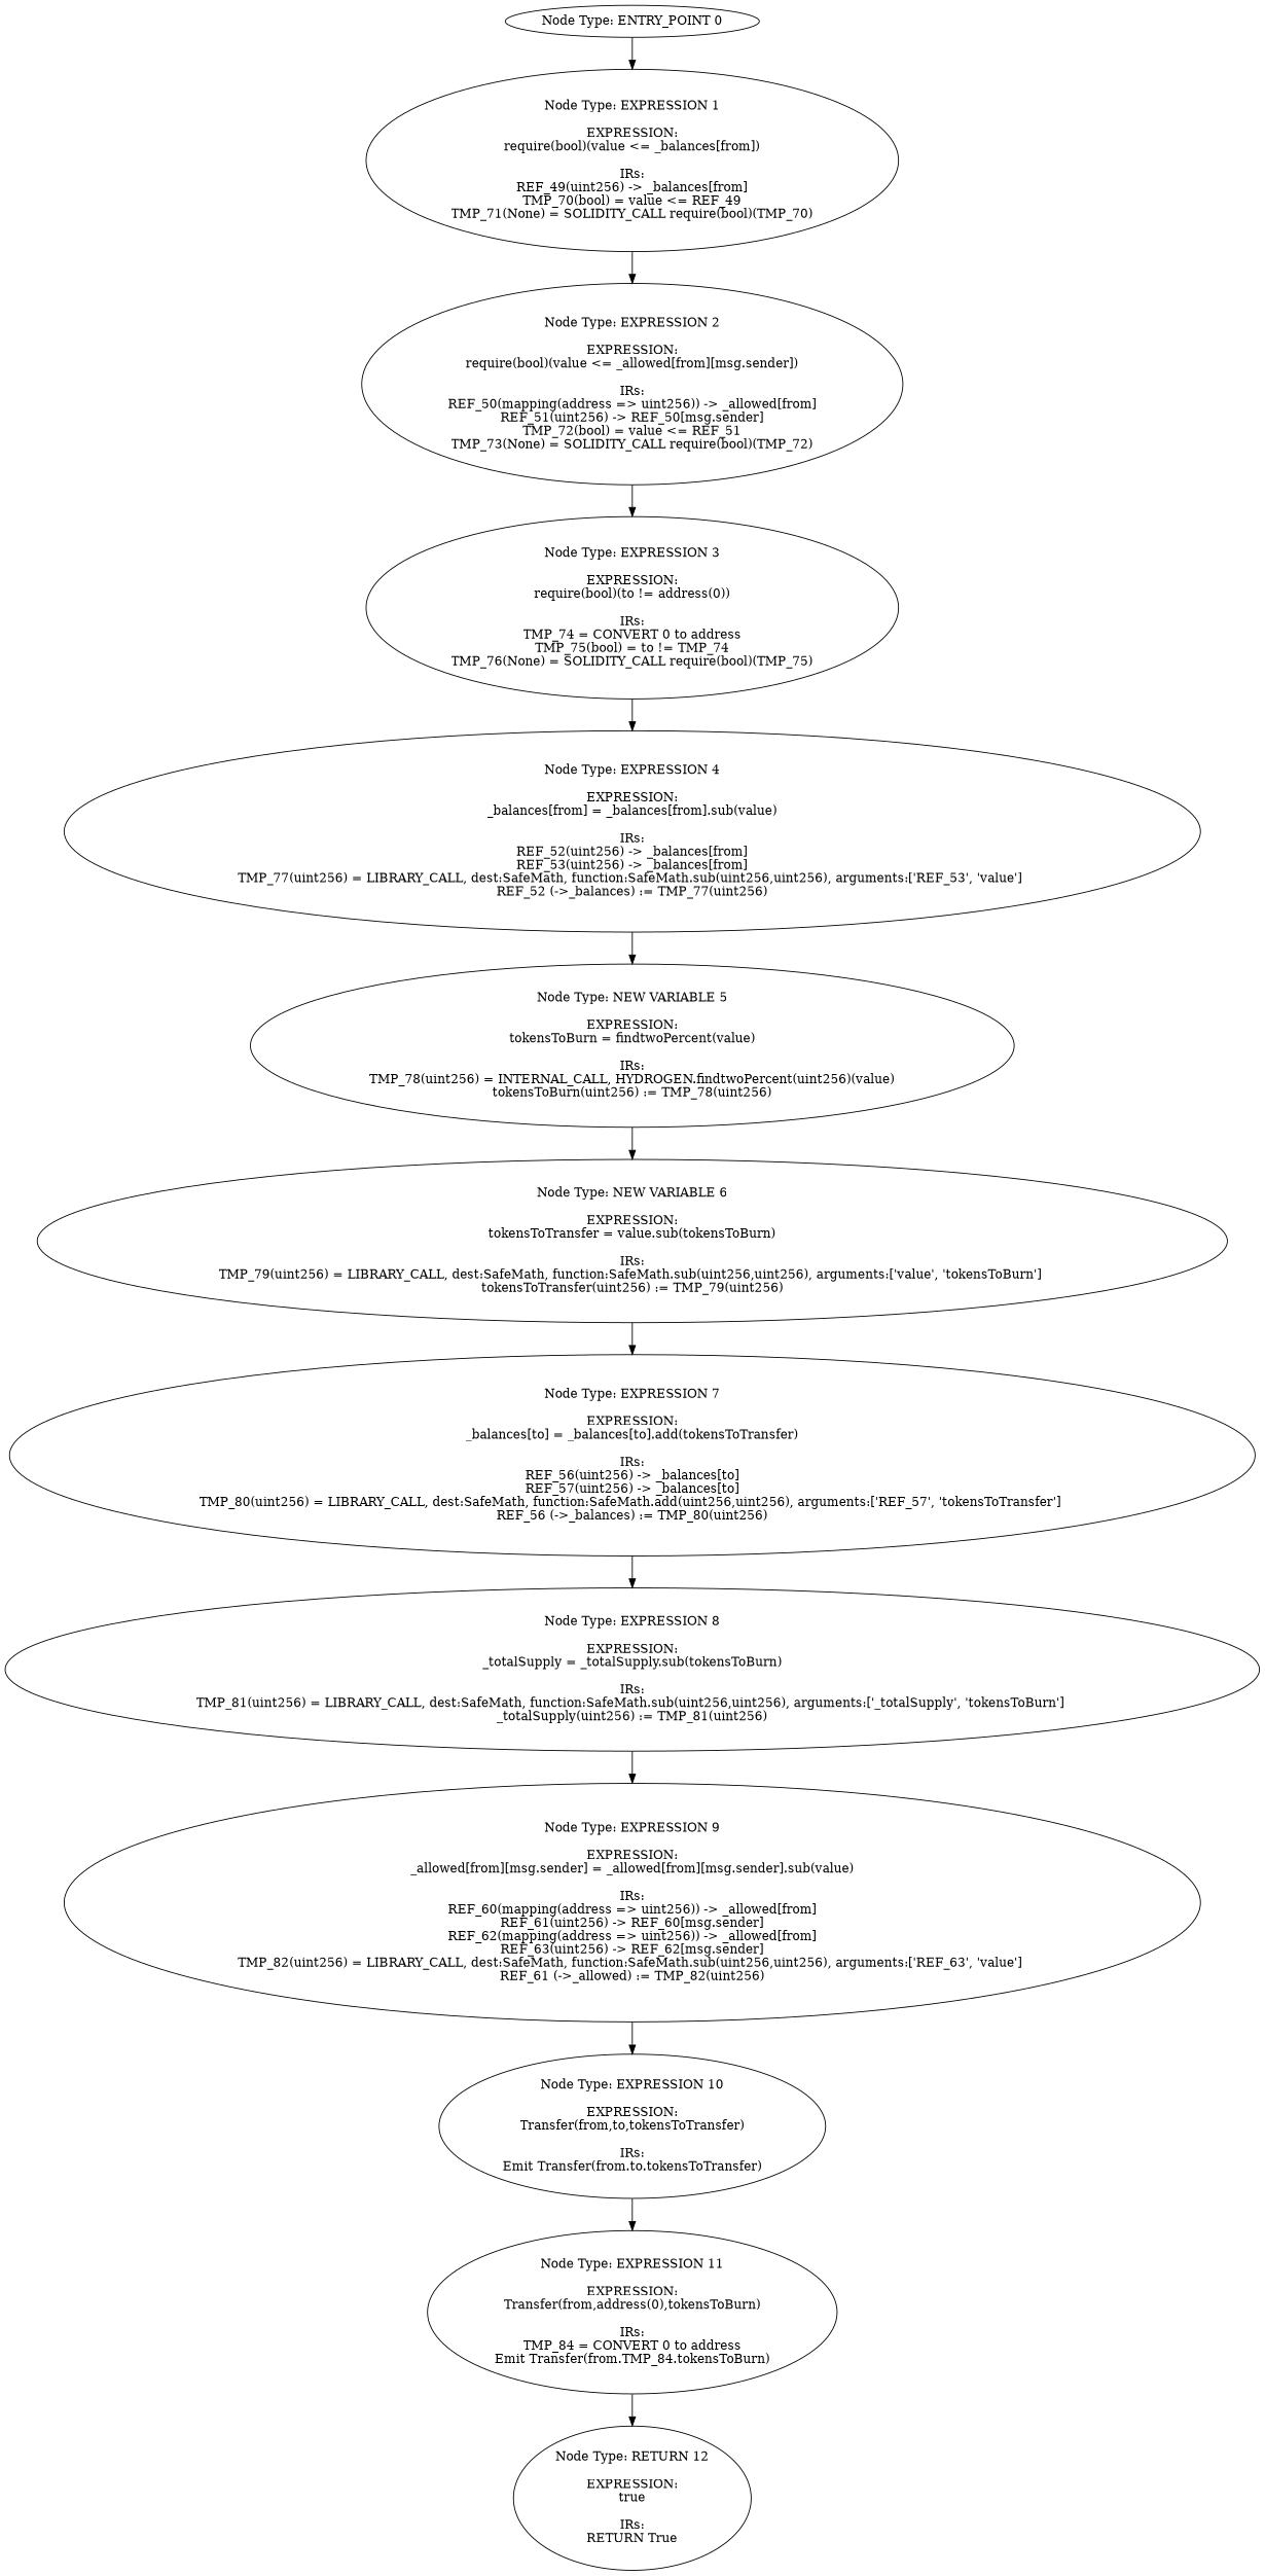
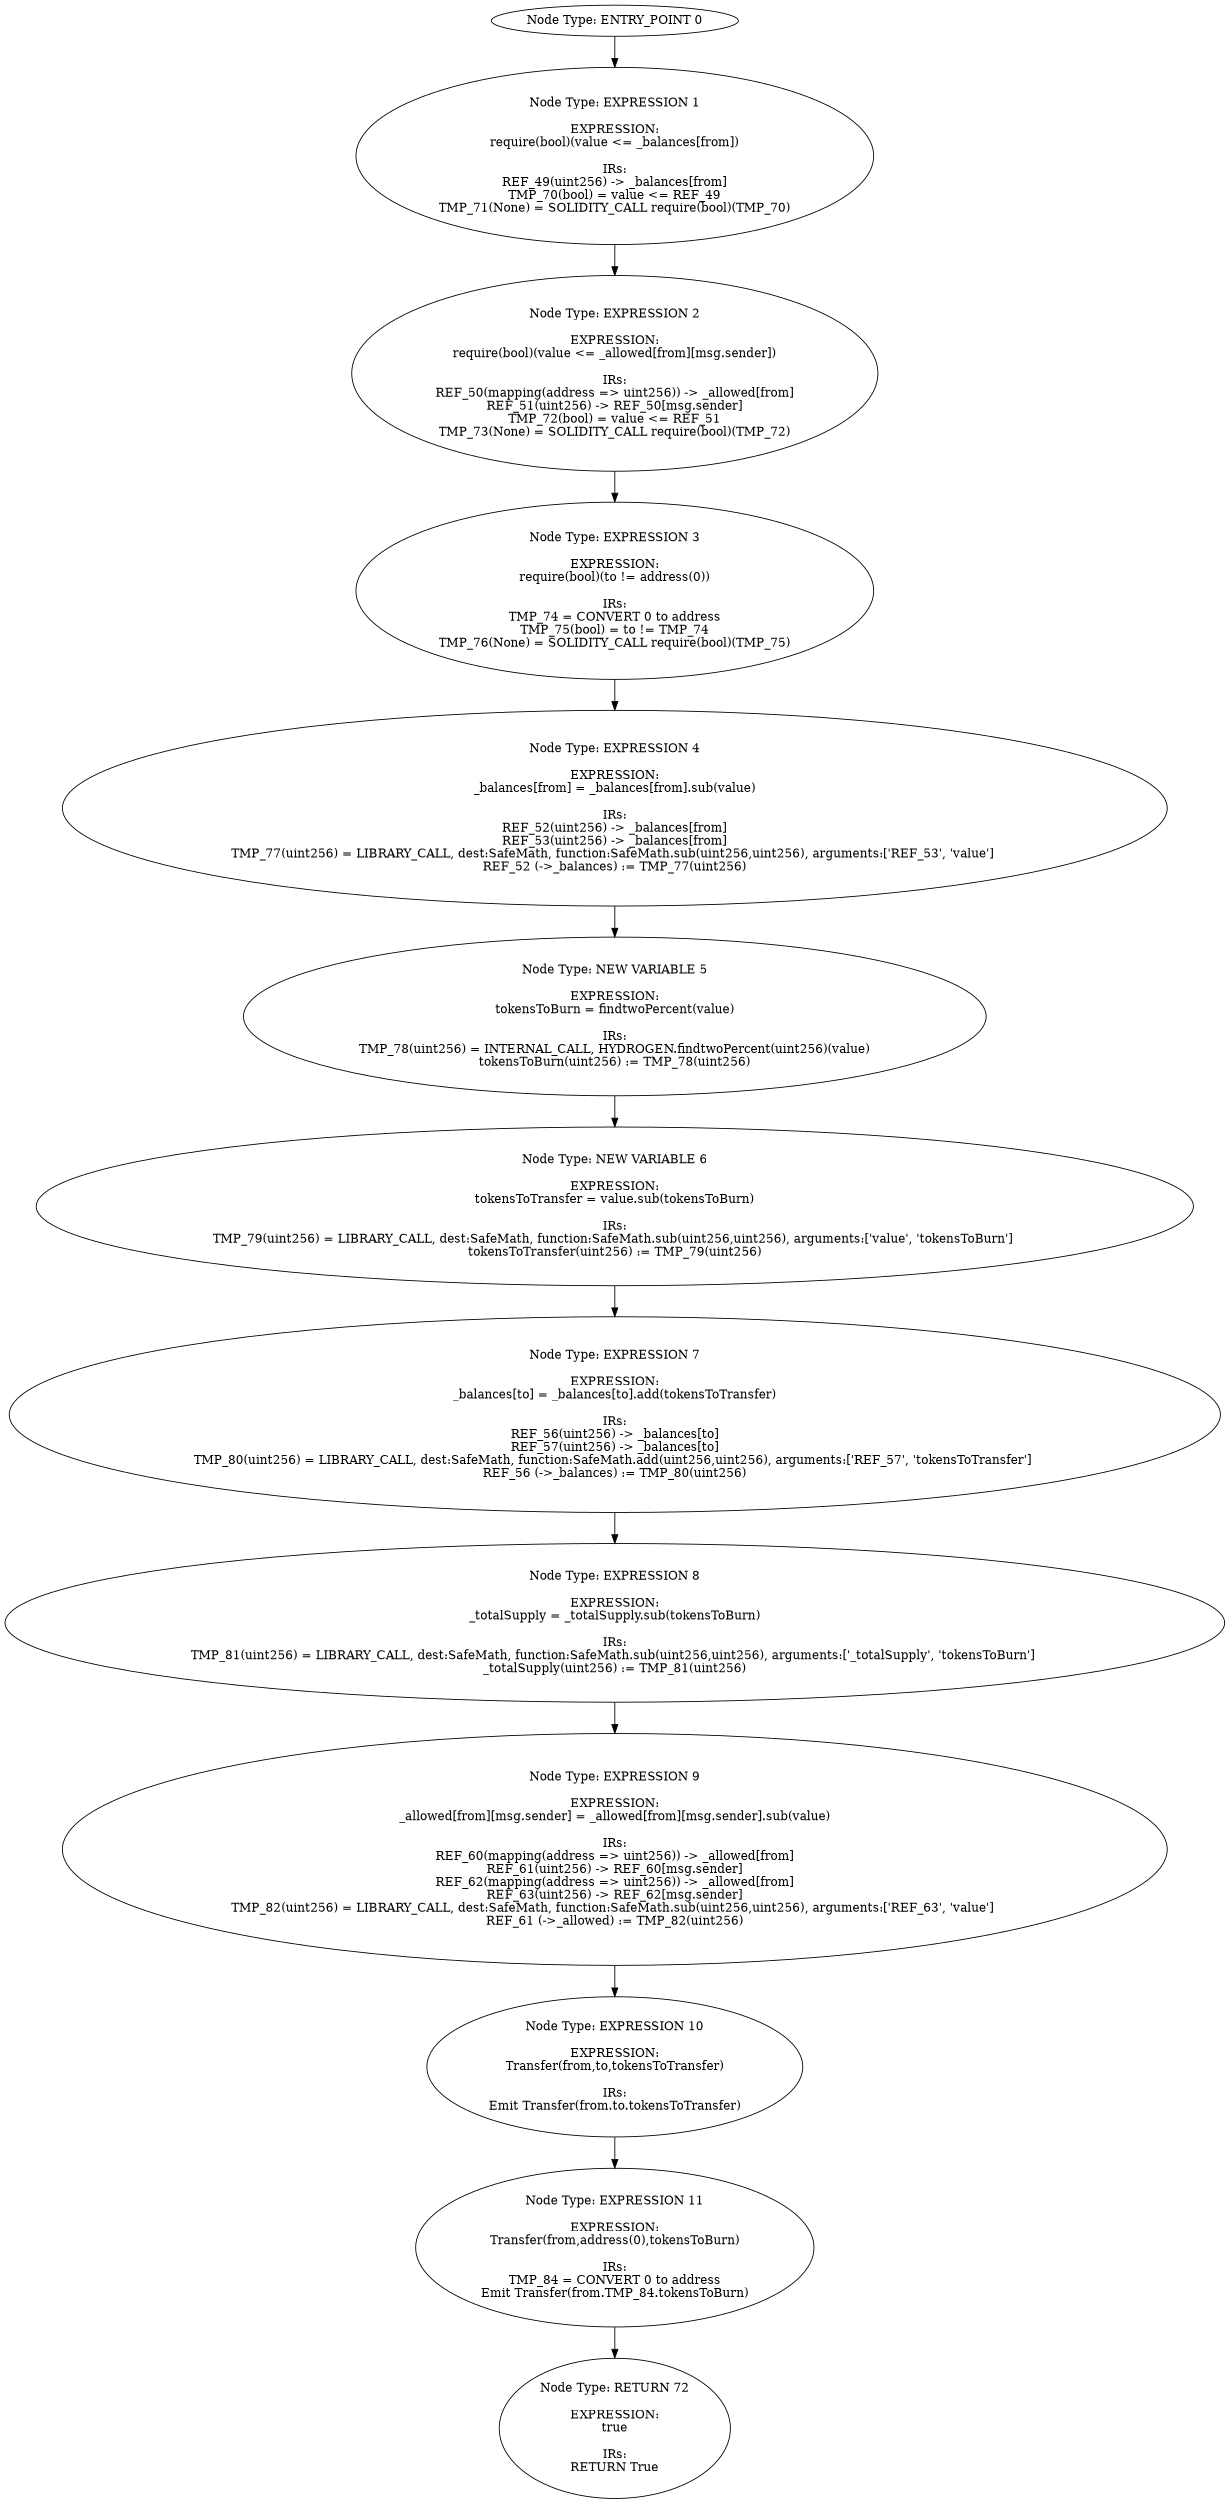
  digraph {
    n1 [label="Node Type: ENTRY_POINT 0\n"]
    n2 [label="Node Type: EXPRESSION 1\n\nEXPRESSION:\nrequire(bool)(value <= _balances[from])\n\nIRs:\nREF_49(uint256) -> _balances[from]\nTMP_70(bool) = value <= REF_49\nTMP_71(None) = SOLIDITY_CALL require(bool)(TMP_70)"]
    n3 [label="Node Type: EXPRESSION 2\n\nEXPRESSION:\nrequire(bool)(value <= _allowed[from][msg.sender])\n\nIRs:\nREF_50(mapping(address => uint256)) -> _allowed[from]\nREF_51(uint256) -> REF_50[msg.sender]\nTMP_72(bool) = value <= REF_51\nTMP_73(None) = SOLIDITY_CALL require(bool)(TMP_72)"]
    n4 [label="Node Type: EXPRESSION 3\n\nEXPRESSION:\nrequire(bool)(to != address(0))\n\nIRs:\nTMP_74 = CONVERT 0 to address\nTMP_75(bool) = to != TMP_74\nTMP_76(None) = SOLIDITY_CALL require(bool)(TMP_75)"]
    n5 [label="Node Type: EXPRESSION 4\n\nEXPRESSION:\n_balances[from] = _balances[from].sub(value)\n\nIRs:\nREF_52(uint256) -> _balances[from]\nREF_53(uint256) -> _balances[from]\nTMP_77(uint256) = LIBRARY_CALL, dest:SafeMath, function:SafeMath.sub(uint256,uint256), arguments:['REF_53', 'value'] \nREF_52 (->_balances) := TMP_77(uint256)"]
    n6 [label="Node Type: NEW VARIABLE 5\n\nEXPRESSION:\ntokensToBurn = findtwoPercent(value)\n\nIRs:\nTMP_78(uint256) = INTERNAL_CALL, HYDROGEN.findtwoPercent(uint256)(value)\ntokensToBurn(uint256) := TMP_78(uint256)"]
    n7 [label="Node Type: NEW VARIABLE 6\n\nEXPRESSION:\ntokensToTransfer = value.sub(tokensToBurn)\n\nIRs:\nTMP_79(uint256) = LIBRARY_CALL, dest:SafeMath, function:SafeMath.sub(uint256,uint256), arguments:['value', 'tokensToBurn'] \ntokensToTransfer(uint256) := TMP_79(uint256)"]
    n8 [label="Node Type: EXPRESSION 7\n\nEXPRESSION:\n_balances[to] = _balances[to].add(tokensToTransfer)\n\nIRs:\nREF_56(uint256) -> _balances[to]\nREF_57(uint256) -> _balances[to]\nTMP_80(uint256) = LIBRARY_CALL, dest:SafeMath, function:SafeMath.add(uint256,uint256), arguments:['REF_57', 'tokensToTransfer'] \nREF_56 (->_balances) := TMP_80(uint256)"]
    n9 [label="Node Type: EXPRESSION 8\n\nEXPRESSION:\n_totalSupply = _totalSupply.sub(tokensToBurn)\n\nIRs:\nTMP_81(uint256) = LIBRARY_CALL, dest:SafeMath, function:SafeMath.sub(uint256,uint256), arguments:['_totalSupply', 'tokensToBurn'] \n_totalSupply(uint256) := TMP_81(uint256)"]
    n10 [label="Node Type: EXPRESSION 9\n\nEXPRESSION:\n_allowed[from][msg.sender] = _allowed[from][msg.sender].sub(value)\n\nIRs:\nREF_60(mapping(address => uint256)) -> _allowed[from]\nREF_61(uint256) -> REF_60[msg.sender]\nREF_62(mapping(address => uint256)) -> _allowed[from]\nREF_63(uint256) -> REF_62[msg.sender]\nTMP_82(uint256) = LIBRARY_CALL, dest:SafeMath, function:SafeMath.sub(uint256,uint256), arguments:['REF_63', 'value'] \nREF_61 (->_allowed) := TMP_82(uint256)"]
    n11 [label="Node Type: EXPRESSION 10\n\nEXPRESSION:\nTransfer(from,to,tokensToTransfer)\n\nIRs:\nEmit Transfer(from.to.tokensToTransfer)"]
    n12 [label="Node Type: EXPRESSION 11\n\nEXPRESSION:\nTransfer(from,address(0),tokensToBurn)\n\nIRs:\nTMP_84 = CONVERT 0 to address\nEmit Transfer(from.TMP_84.tokensToBurn)"]
-   n13 [label="Node Type: RETURN 12\n\nEXPRESSION:\ntrue\n\nIRs:\nRETURN True"]
+   n13 [label="Node Type: RETURN 72\n\nEXPRESSION:\ntrue\n\nIRs:\nRETURN True"]
    n1 -> n2
    n2 -> n3
    n3 -> n4
    n4 -> n5
    n5 -> n6
    n6 -> n7
    n7 -> n8
    n8 -> n9
    n9 -> n10
    n10 -> n11
    n11 -> n12
    n12 -> n13
  }
